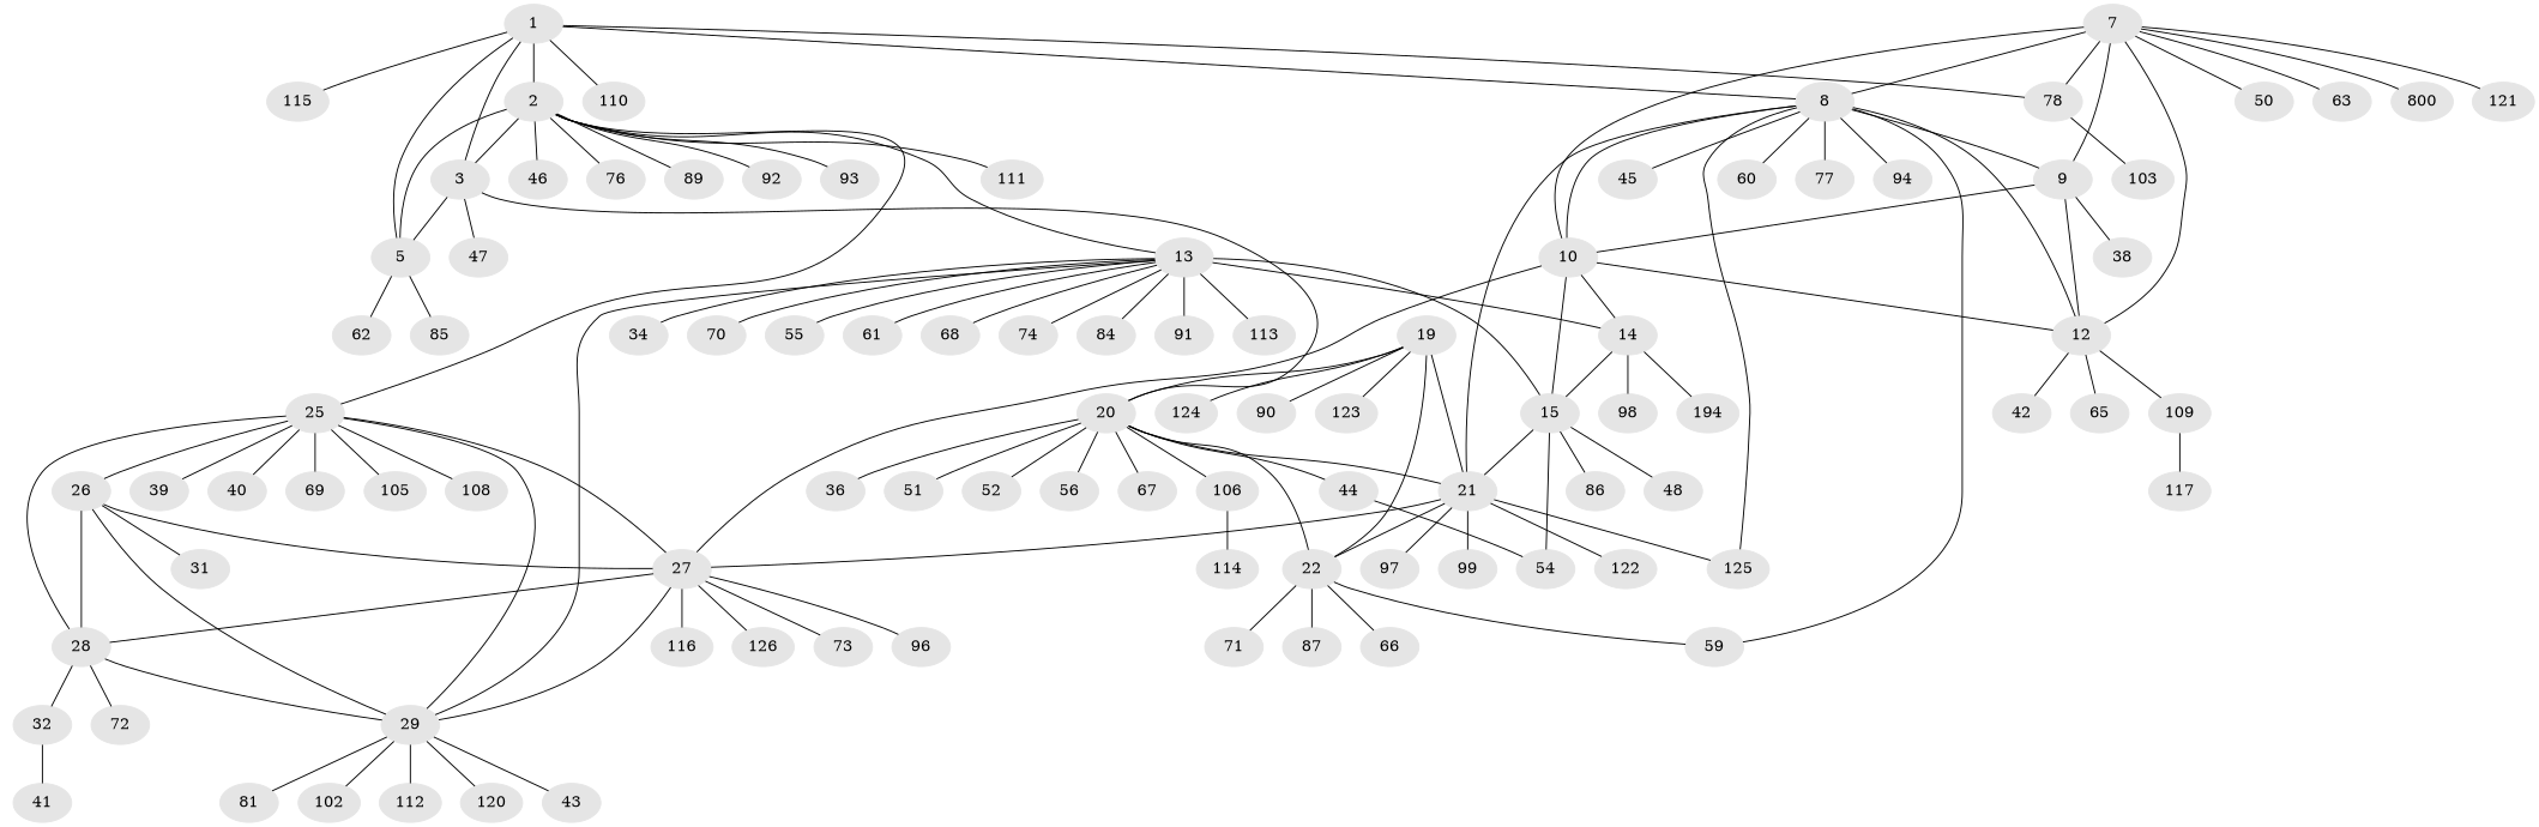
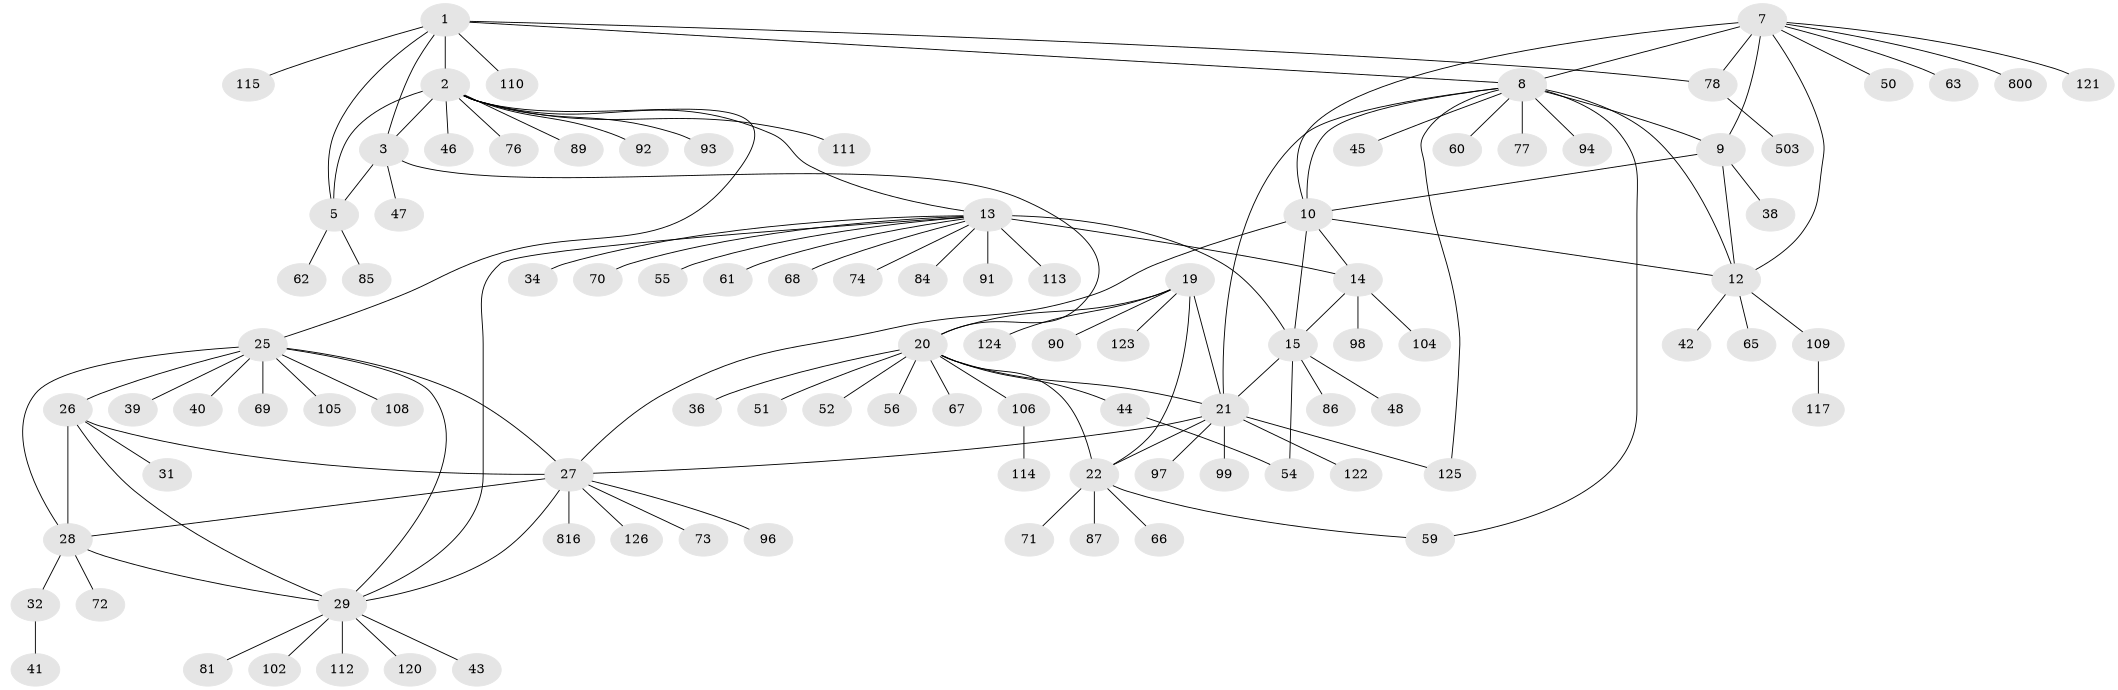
  graph {
    node [color=gray90 style=filled]
    1 [super="+57"]
    2 [super="+4"]
    3
    5 [super="+6"]
    8 [super="+35"]
    78 [super="+82"]
    110
    115
    13 [super="+18"]
    25 [super="+53"]
    46
    76 [super="+101"]
    89
    92
    93
    111
    20 [super="+23"]
    47
    62 [super="+95"]
    85
    9
    10 [super="+119"]
    12 [super="+79"]
    21 [super="+24"]
    45
    59
    60
    77
    94
    125
-   103
+   103 [label=503]
    14 [super="+16"]
    15 [super="+17"]
    29 [super="+88"]
    34
    55
    61
    68
    70
    74
    84
    91
    113
    27 [super="+33"]
    26 [super="+37"]
    28 [super="+30"]
    39 [super="+75"]
    40 [super="+64"]
    69
    105
    108
    22 [super="+58"]
    36
    44
    51 [super="+80"]
    52
    56
    67
    106
    7 [super="+11"]
    50
    63 [super="+118"]
    n63 [label=800]
    121
    38
    42
    65
    109
    97
    99
    122
    98
-   104 [label=194]
+   104
    48 [super="+49"]
    54
    86
    73
    96
-   116
+   116 [label=816]
    126
    117
    43
    81
    102
    112
    120
    19 [super="+83"]
    90
    123
    124
    66
    71
    87 [super="+107"]
    114
    31
    32
    72
    41
    1 -- 2 [weight=2]
    1 -- 3
    1 -- 5 [weight=2]
    1 -- 8
    1 -- 78
    1 -- 110
    1 -- 115
    2 -- 3 [weight=2]
    2 -- 5 [weight=4]
    2 -- 13
    2 -- 25
    2 -- 46
    2 -- 76
    2 -- 89
    2 -- 92
    2 -- 93
    2 -- 111
    3 -- 5 [weight=2]
    3 -- 20
    3 -- 47
    5 -- 62
    5 -- 85
    8 -- 9
    8 -- 10
    8 -- 12
    8 -- 21
    8 -- 45
    8 -- 59
    8 -- 60
    8 -- 77
    8 -- 94
    8 -- 125
    78 -- 103
    13 -- 14 [weight=4]
    13 -- 15 [weight=4]
    13 -- 29
    13 -- 34
    13 -- 55
    13 -- 61
    13 -- 68
    13 -- 70
    13 -- 74
    13 -- 84
    13 -- 91
    13 -- 113
    25 -- 29
    25 -- 27
    25 -- 26
    25 -- 28 [weight=2]
    25 -- 39
    25 -- 40
    25 -- 69
    25 -- 105
    25 -- 108
    20 -- 21 [weight=4]
    20 -- 22 [weight=2]
    20 -- 36
    20 -- 44
    20 -- 51
    20 -- 52
    20 -- 56
    20 -- 67
    20 -- 106
    9 -- 10
    9 -- 12
    9 -- 38
    10 -- 12
    10 -- 14
    10 -- 15
    10 -- 27
    12 -- 42
    12 -- 65
    12 -- 109
    21 -- 125
    21 -- 27
    21 -- 22 [weight=2]
    21 -- 97
    21 -- 99
    21 -- 122
    14 -- 15 [weight=4]
    14 -- 98
    14 -- 104
    15 -- 21
    15 -- 48
    15 -- 54
    15 -- 86
    29 -- 43
    29 -- 81
    29 -- 102
    29 -- 112
    29 -- 120
    27 -- 29
    27 -- 28 [weight=2]
    27 -- 73
    27 -- 96
    27 -- 116
    27 -- 126
    26 -- 29
    26 -- 27
    26 -- 28 [weight=2]
    26 -- 31
    28 -- 29 [weight=2]
    28 -- 32
    28 -- 72
    22 -- 59
    22 -- 66
    22 -- 71
    22 -- 87
    44 -- 54
    106 -- 114
    7 -- 8 [weight=2]
    7 -- 78
    7 -- 9 [weight=2]
    7 -- 10 [weight=2]
    7 -- 12 [weight=2]
    7 -- 50
    7 -- 63
    7 -- n63
    7 -- 121
    109 -- 117
    19 -- 20 [weight=2]
    19 -- 21 [weight=2]
    19 -- 22
    19 -- 90
    19 -- 123
    19 -- 124
    32 -- 41
  }
